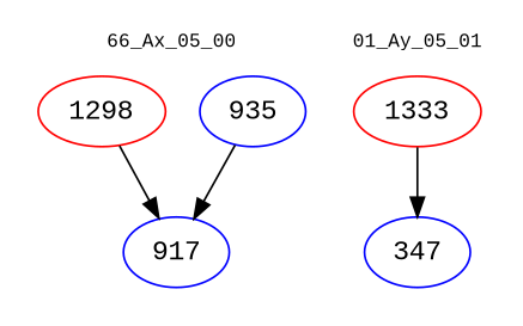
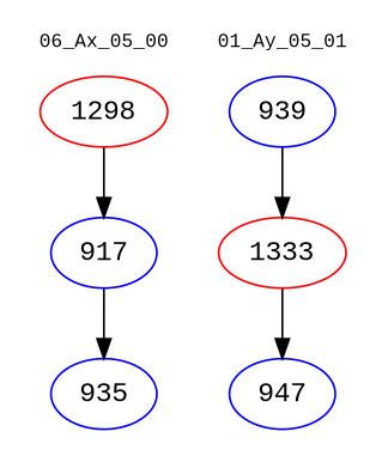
  digraph {
    fontname="Liberation Mono"
    node [color=blue fontname="Liberation Mono"]
    edge [color=black fontname="Liberation Mono"]
    n1 [label=917]
    n2 [label=935]
    n3 [color=red label=1298]
-   n5 [label=347]
+   n4 [label=939]
+   n5 [label=947]
    n6 [color=red label=1333]
    subgraph cluster_1 {
      color=white
      fontsize=10
-     label="66_Ax_05_00"
+     label="06_Ax_05_00"
      n1
      n2
      n3
    }
    subgraph cluster_2 {
      color=white
      fontsize=10
      label="01_Ay_05_01"
+     n4
      n5
      n6
    }
-   n2 -> n1
+   n1 -> n2
    n3 -> n1
+   n4 -> n6
    n6 -> n5
  }
